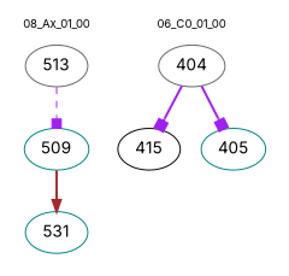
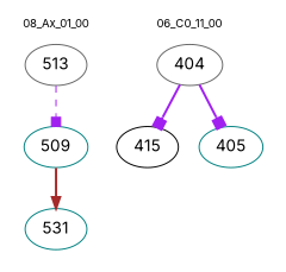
  digraph {
    fontname=Inter
    node [color=teal fontname=Inter]
    edge [arrowhead=box color=purple fontname=Inter style=bold]
    n1 [color=gray40 label=513]
    n2 [label=509]
    n3 [label=531]
    n4 [color=black label=415]
    n5 [color=gray40 label=404]
    n6 [label=405]
    subgraph cluster_1 {
      color=white
      fontsize=10
      label="08_Ax_01_00"
      n1
      n2
      n3
    }
    subgraph cluster_2 {
      color=white
      fontsize=10
-     label="06_C0_01_00"
+     label="06_C0_11_00"
      n4
      n5
      n6
    }
    n1 -> n2 [style=dashed]
    n2 -> n3 [arrowhead=normal color=brown]
    n5 -> n4
    n5 -> n6
  }
